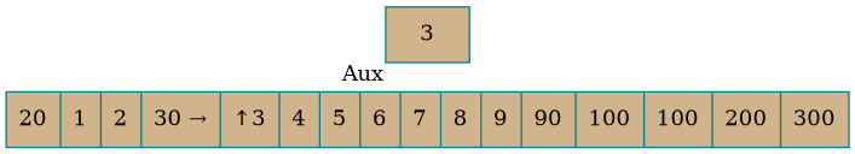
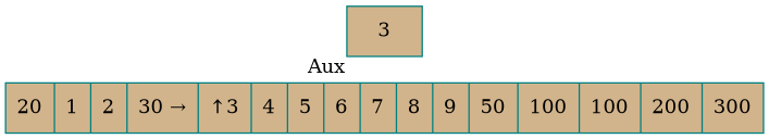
  digraph {
    rankdir=LR
    node [shape=record style=filled fillcolor=tan color=teal]
-   n1 [label="{ 20|1|2|30 → | ↑ 3|4|5|6|7|8|9|90|100|100|200|300}"]
+   n1 [label="{ 20|1|2|30 → | ↑ 3|4|5|6|7|8|9|50|100|100|200|300}"]
    n2 [label="{3}" xlabel=Aux]
  }
